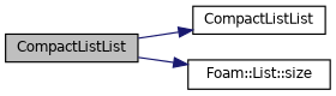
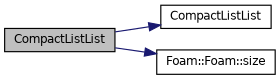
  digraph {
    rankdir=LR
    node [color=black fontname=Helvetica fontsize=10 shape=record]
    edge [color=midnightblue fontname=Helvetica fontsize=10 labelfontname=Helvetica labelfontsize=10 style=solid]
    n1 [fillcolor=grey75 fontcolor=black height=0.2 label=CompactListList style=filled width=0.4]
    n2 [height=0.2 label=CompactListList width=0.4]
-   n3 [height=0.2 label="Foam::List::size" width=0.4]
+   n3 [height=0.2 label="Foam::Foam::size" width=0.4]
    n1 -> n2
    n1 -> n3
  }
